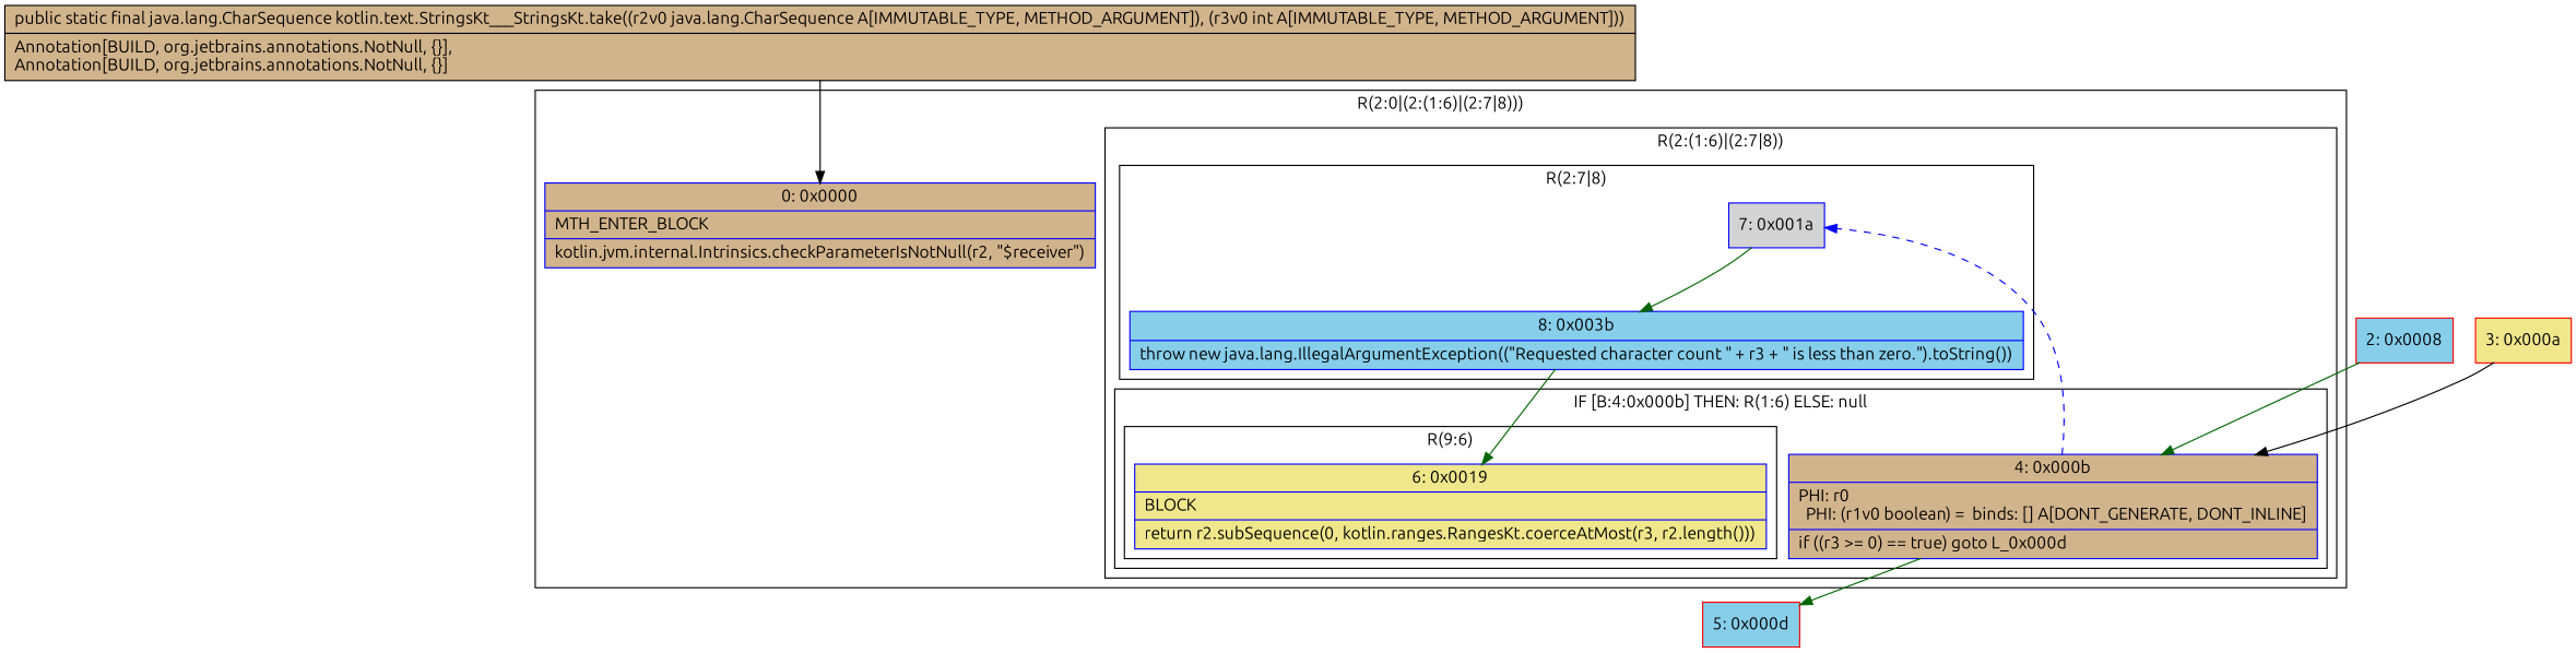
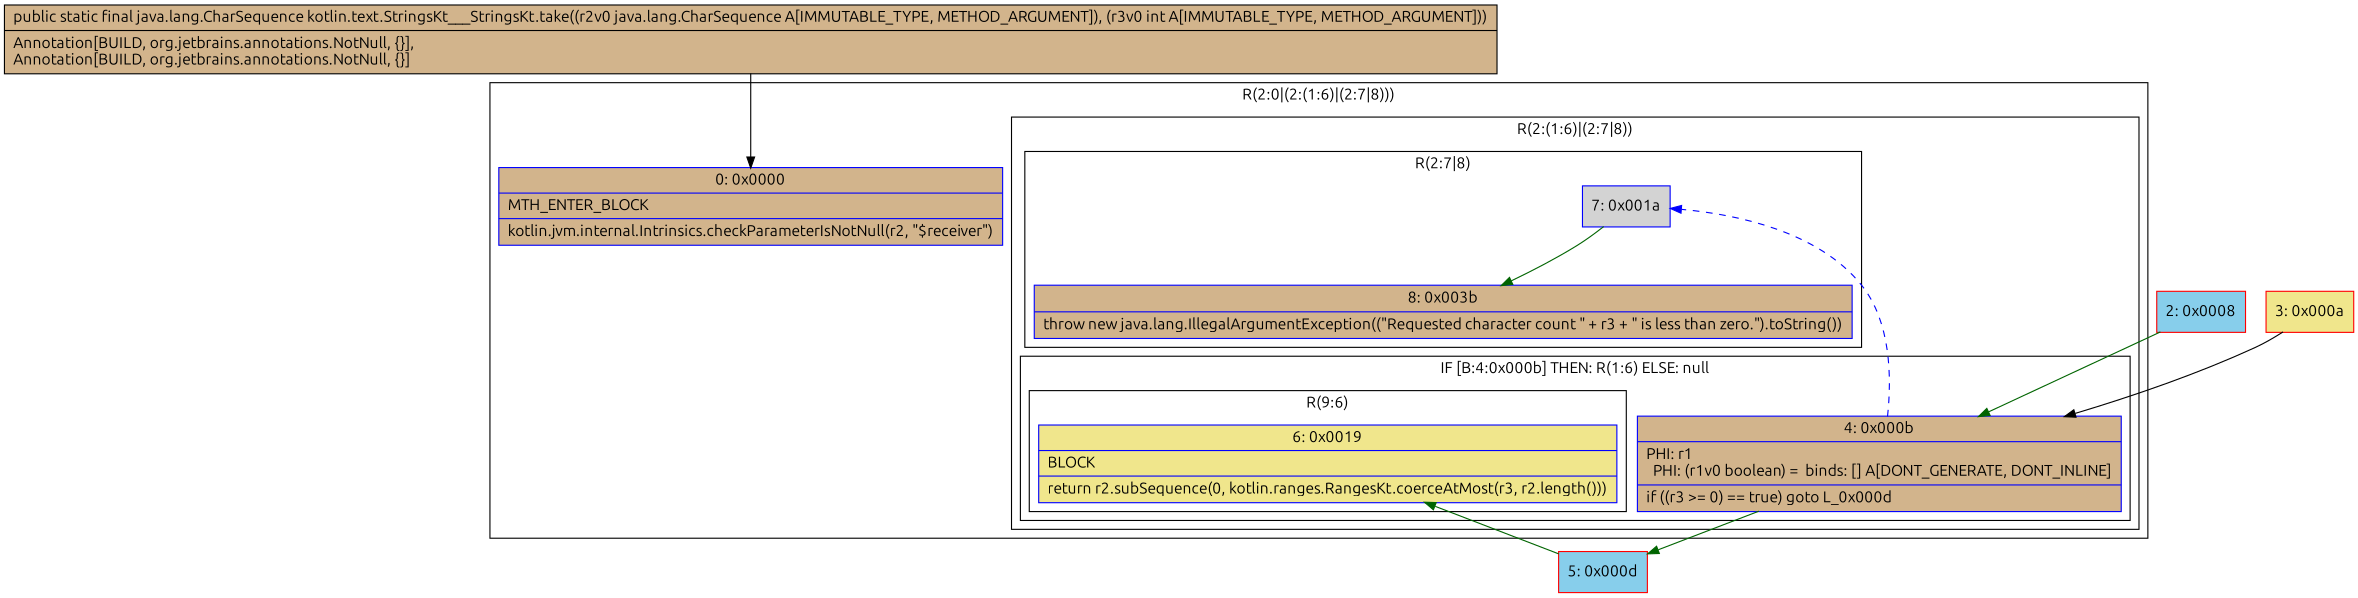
  digraph {
    fontname=Ubuntu
    node [color=blue fillcolor=tan fontname=Ubuntu shape=record style=filled]
    edge [color=darkgreen fontname=Ubuntu]
    n1 [fillcolor=khaki label="{6\:\ 0x0019|BLOCK\l|return r2.subSequence(0, kotlin.ranges.RangesKt.coerceAtMost(r3, r2.length()))\l}"]
-   n2 [label="{4\:\ 0x000b|PHI: r0 \l  PHI: (r1v0 boolean) =  binds: [] A[DONT_GENERATE, DONT_INLINE]\l|if ((r3 \>= 0) == true) goto L_0x000d\l}"]
+   n2 [label="{4\:\ 0x000b|PHI: r1 \l  PHI: (r1v0 boolean) =  binds: [] A[DONT_GENERATE, DONT_INLINE]\l|if ((r3 \>= 0) == true) goto L_0x000d\l}"]
    n3 [fillcolor=lightgrey label="{7\:\ 0x001a}"]
-   n4 [fillcolor=skyblue label="{8\:\ 0x003b|throw new java.lang.IllegalArgumentException((\"Requested character count \" + r3 + \" is less than zero.\").toString())\l}"]
+   n4 [label="{8\:\ 0x003b|throw new java.lang.IllegalArgumentException((\"Requested character count \" + r3 + \" is less than zero.\").toString())\l}"]
    n5 [label="{0\:\ 0x0000|MTH_ENTER_BLOCK\l|kotlin.jvm.internal.Intrinsics.checkParameterIsNotNull(r2, \"$receiver\")\l}"]
    n6 [color=red fillcolor=skyblue label="{5\:\ 0x000d}"]
    n7 [color=red fillcolor=skyblue label="{2\:\ 0x0008}"]
    n8 [color=red fillcolor=khaki label="{3\:\ 0x000a}"]
    n9 [label="{public static final java.lang.CharSequence kotlin.text.StringsKt___StringsKt.take((r2v0 java.lang.CharSequence A[IMMUTABLE_TYPE, METHOD_ARGUMENT]), (r3v0 int A[IMMUTABLE_TYPE, METHOD_ARGUMENT]))  | Annotation[BUILD, org.jetbrains.annotations.NotNull, \{\}], \lAnnotation[BUILD, org.jetbrains.annotations.NotNull, \{\}]\l}" color=""]
    subgraph cluster_1 {
      label="R(2:0|(2:(1:6)|(2:7|8)))"
      n5
      subgraph cluster_2 {
        label="R(2:(1:6)|(2:7|8))"
        subgraph cluster_3 {
          label="IF [B:4:0x000b] THEN: R(1:6) ELSE: null"
          n2
          subgraph cluster_4 {
            label="R(9:6)"
            n1
          }
        }
        subgraph cluster_5 {
          label="R(2:7|8)"
          n3
          n4
        }
      }
    }
    n2 -> n3 [color=blue style=dashed]
    n2 -> n6
    n3 -> n4
-   n4 -> n1
+   n6 -> n1
    n7 -> n2
    n8 -> n2 [color=black]
    n9 -> n5 [color=black]
  }
